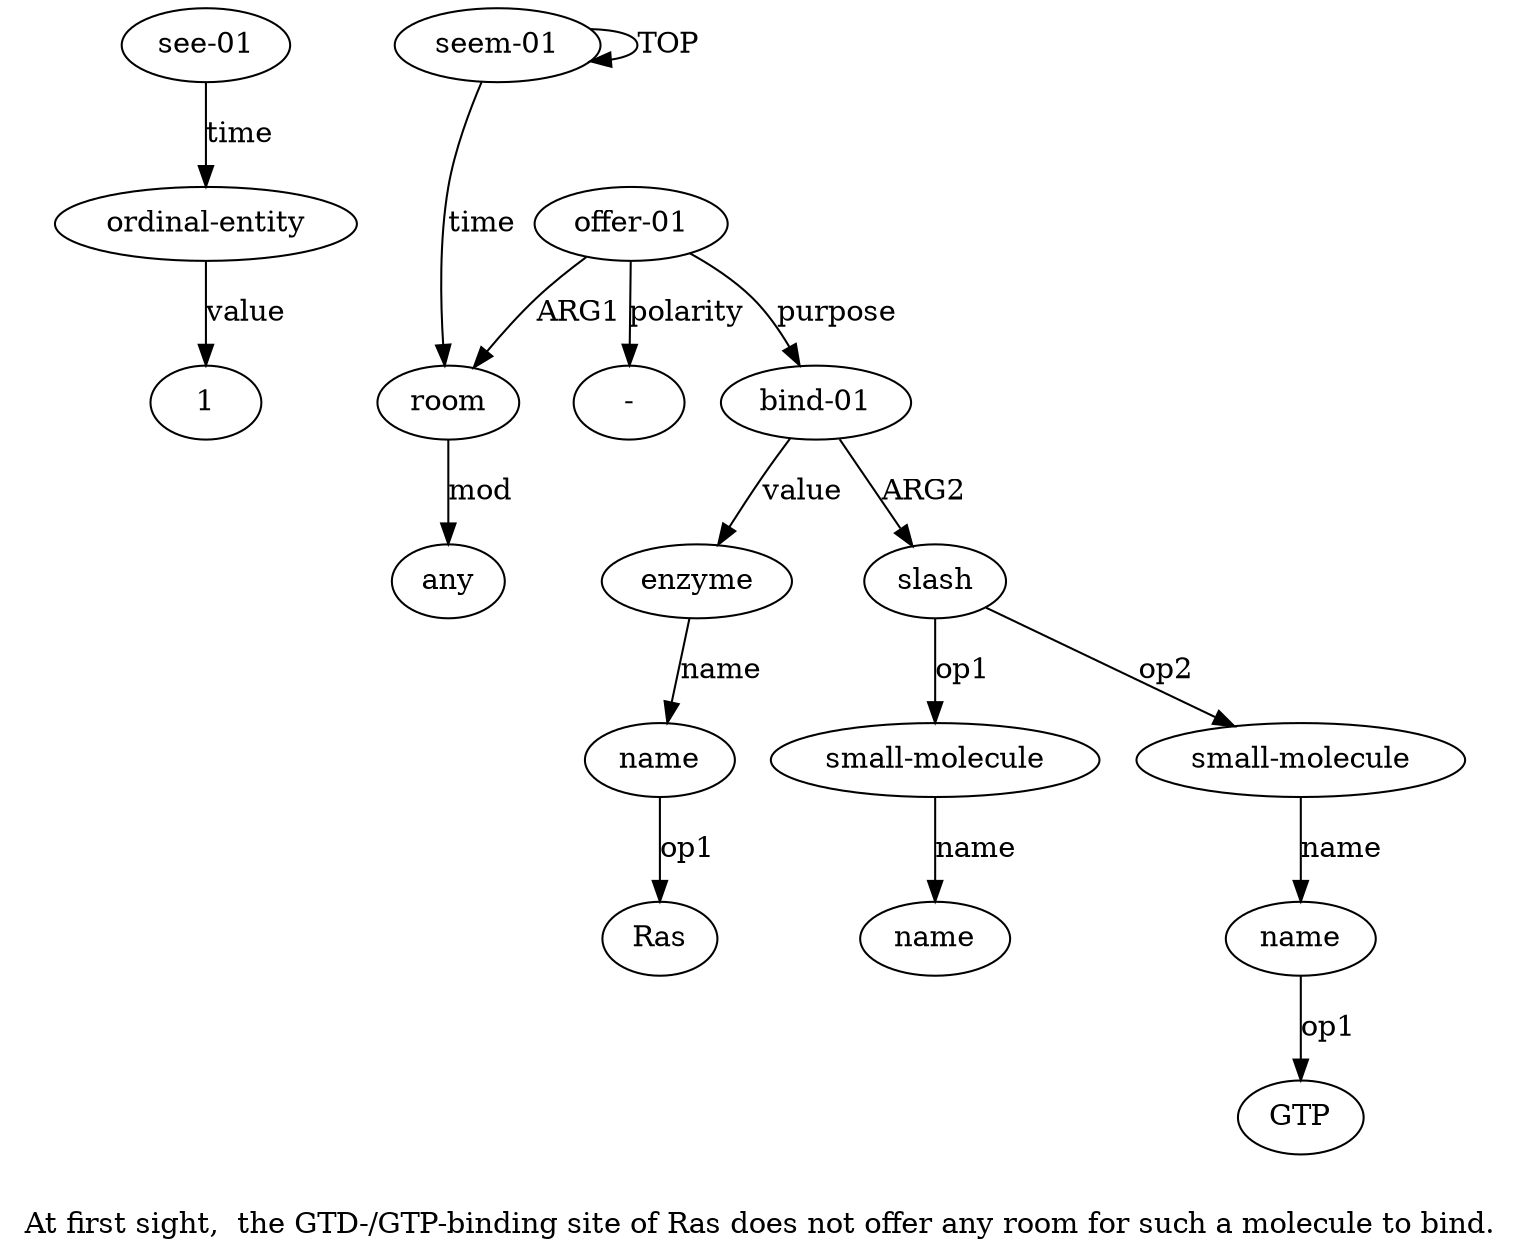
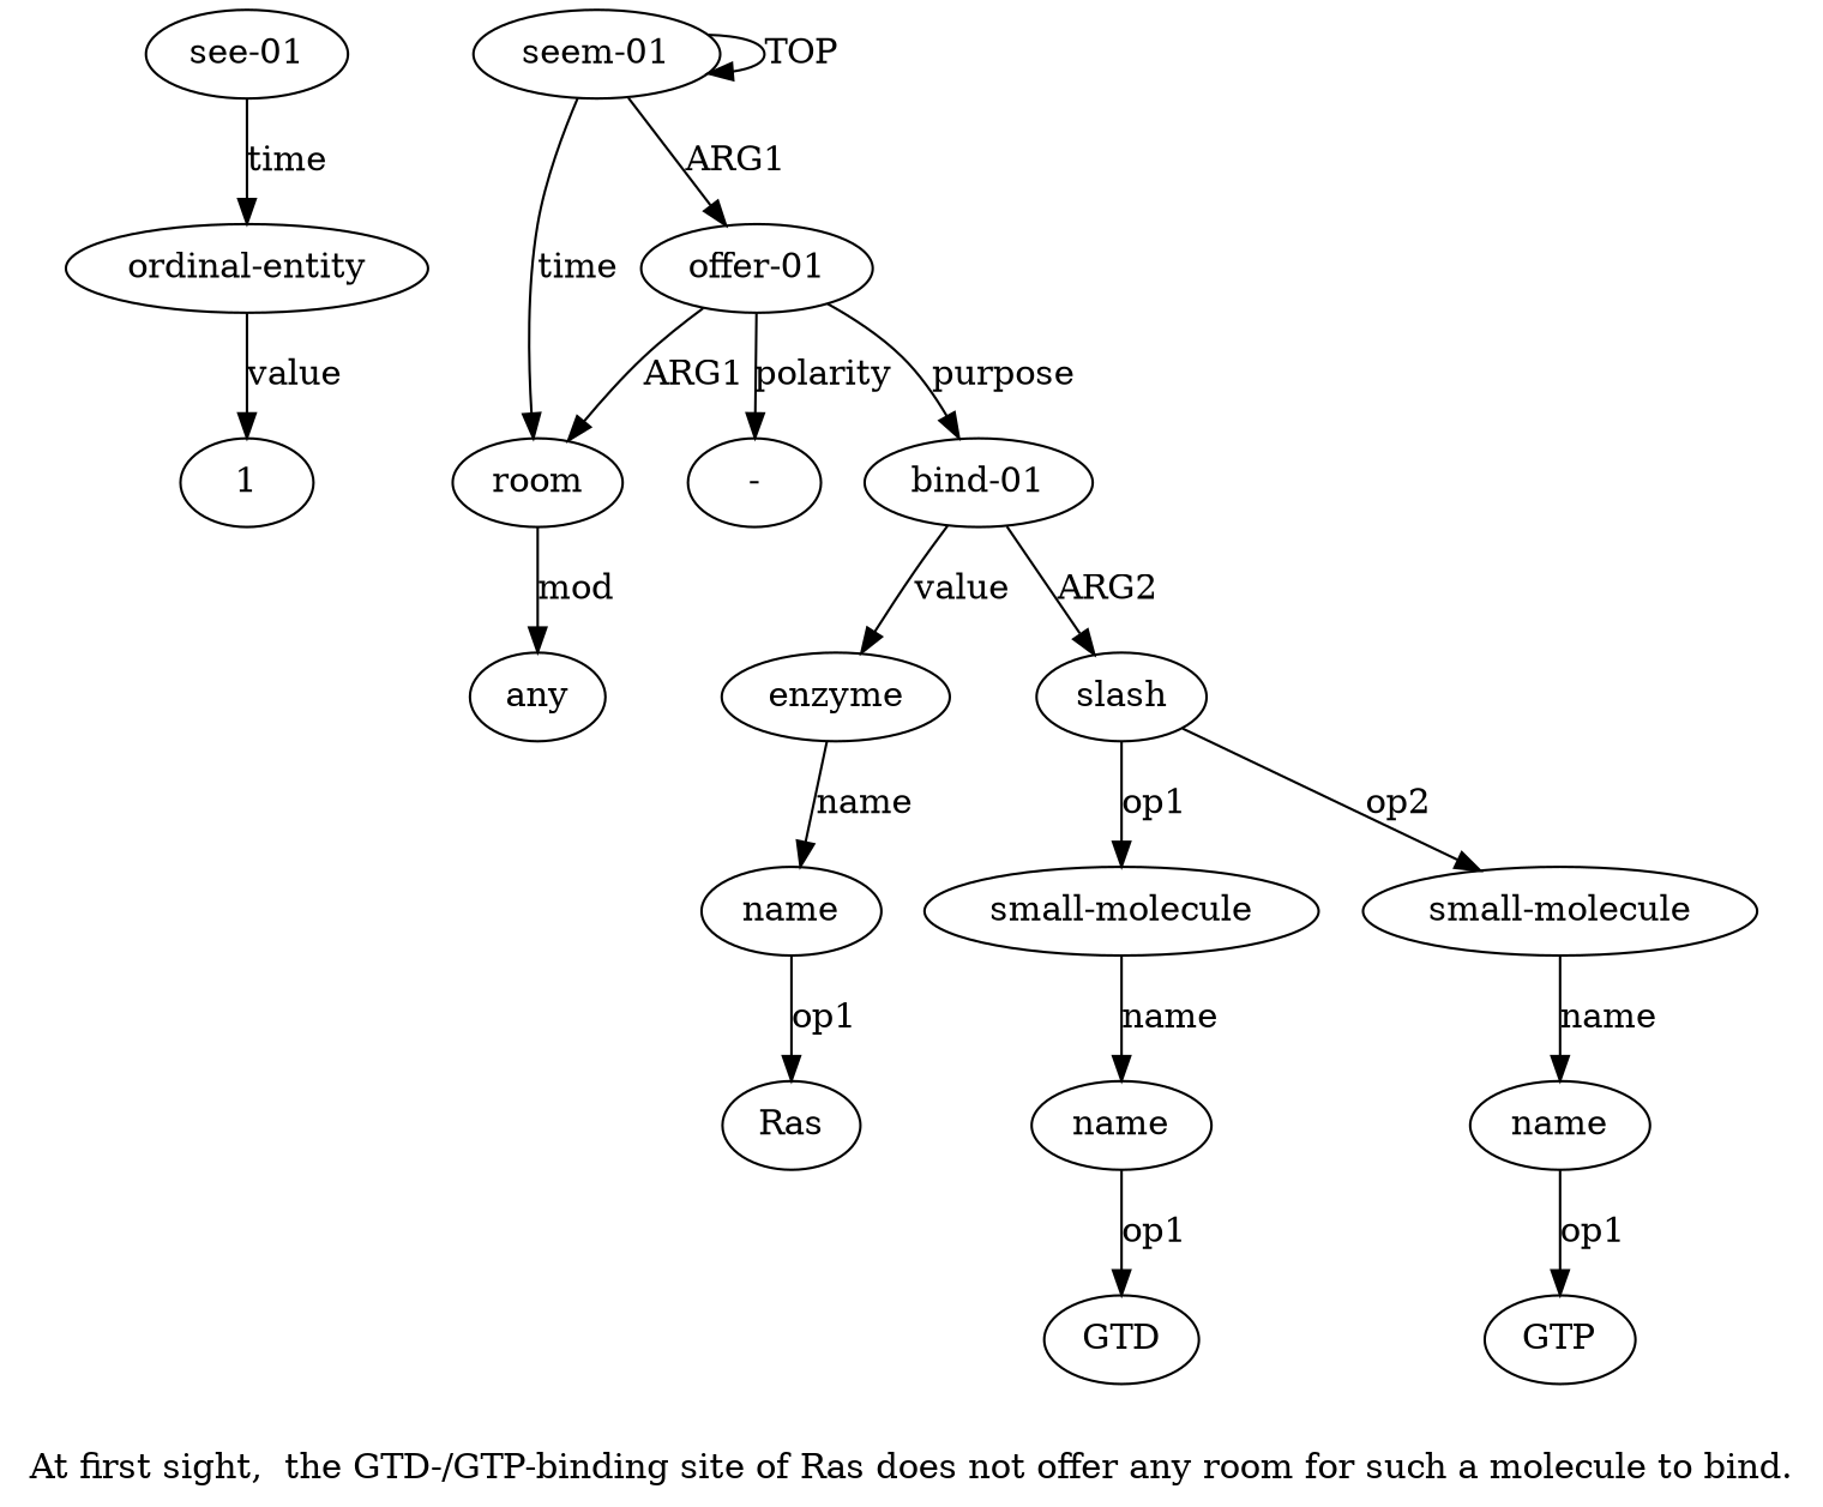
  digraph {
    label="At first sight,  the GTD-/GTP-binding site of Ras does not offer any room for such a molecule to bind."
    node [color=black gold_ind=-1 gold_label=name test_ind=-1 test_label=name]
    edge [color=black gold_label=op1 test_label=op1]
    n1 [gold_label=1 label=1 test_label=1]
    n2 [gold_ind=11 gold_label=any label=any test_ind=11 test_label=any]
    n3 [gold_ind=10 gold_label=room label=room test_ind=10 test_label=room]
    n4 [gold_ind=13 gold_label="ordinal-entity" label="ordinal-entity" test_ind=13 test_label="ordinal-entity"]
    n5 [gold_ind=12 gold_label="see-01" label="see-01" test_ind=12 test_label="see-01"]
    n6 [gold_label="-" label="-" test_label="-"]
    n7 [gold_label=GTP label=GTP test_label=GTP]
    n8 [gold_ind=1 gold_label="offer-01" label="offer-01" test_ind=1 test_label="offer-01"]
    n9 [gold_ind=2 gold_label="bind-01" label="bind-01" test_ind=2 test_label="bind-01"]
    n10 [gold_ind=3 gold_label=enzyme label=enzyme test_ind=3 test_label=enzyme]
    n11 [gold_ind=5 gold_label=slash label=slash test_ind=5 test_label=slash]
    n12 [gold_ind=4 label=name test_ind=4]
    n13 [gold_ind=6 gold_label="small-molecule" label="small-molecule" test_ind=6 test_label="small-molecule"]
    n14 [gold_ind=8 gold_label="small-molecule" label="small-molecule" test_ind=8 test_label="small-molecule"]
    n15 [gold_ind=0 gold_label="seem-01" label="seem-01" test_ind=0 test_label="seem-01"]
    n16 [gold_label=Ras label=Ras test_label=Ras]
    n17 [gold_ind=7 label=name test_ind=7]
    n18 [gold_ind=9 label=name test_ind=9]
+   n19 [gold_label=GTD label=GTD test_label=GTD]
    n3 -> n2 [gold_label=mod label=mod test_label=mod]
    n4 -> n1 [gold_label=value label=value test_label=value]
    n5 -> n4 [gold_label=ord label=time test_label=ord]
    n8 -> n3 [gold_label=ARG1 label=ARG1 test_label=ARG1]
    n8 -> n6 [gold_label=polarity label=polarity test_label=polarity]
    n8 -> n9 [gold_label=purpose label=purpose test_label=purpose]
    n9 -> n10 [gold_label=ARG1 label=value test_label=ARG1]
    n9 -> n11 [gold_label=ARG2 label=ARG2 test_label=ARG2]
    n10 -> n12 [gold_label=name label=name test_label=name]
    n11 -> n13 [label=op1]
    n11 -> n14 [gold_label=op2 label=op2 test_label=op2]
    n12 -> n16 [label=op1]
    n13 -> n17 [gold_label=name label=name test_label=name]
    n14 -> n18 [gold_label=name label=name test_label=name]
    n15 -> n3 [gold_label=time label=time test_label=time]
+   n15 -> n8 [gold_label=ARG1 label=ARG1 test_label=ARG1]
    n15 -> n15 [gold_label=TOP label=TOP test_label=TOP]
+   n17 -> n19 [label=op1]
    n18 -> n7 [label=op1]
  }
